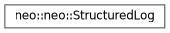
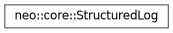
  digraph {
    rankdir=LR
-   n1 [color=grey40 fillcolor=white fontname=Helvetica fontsize=10 height=0.2 label="neo::neo::StructuredLog" shape=box style=filled width=0.4]
+   n1 [color=grey40 fillcolor=white fontname=Helvetica fontsize=10 height=0.2 label="neo::core::StructuredLog" shape=box style=filled width=0.4]
  }
